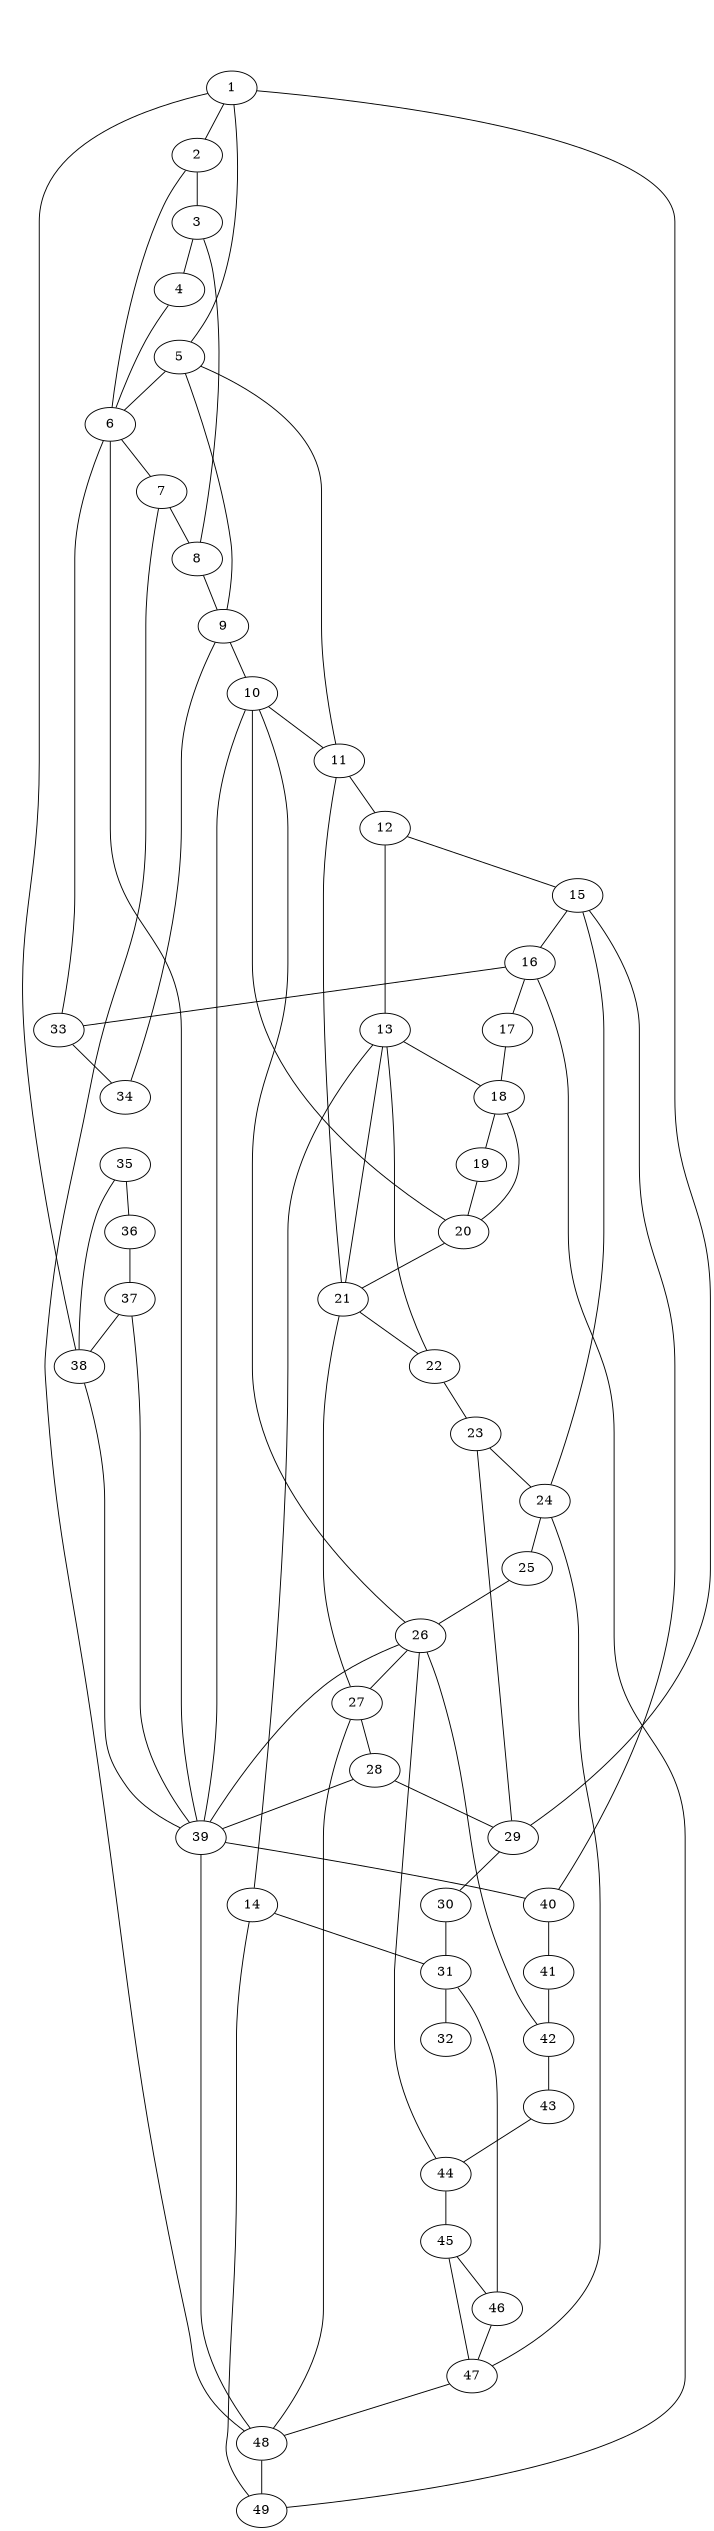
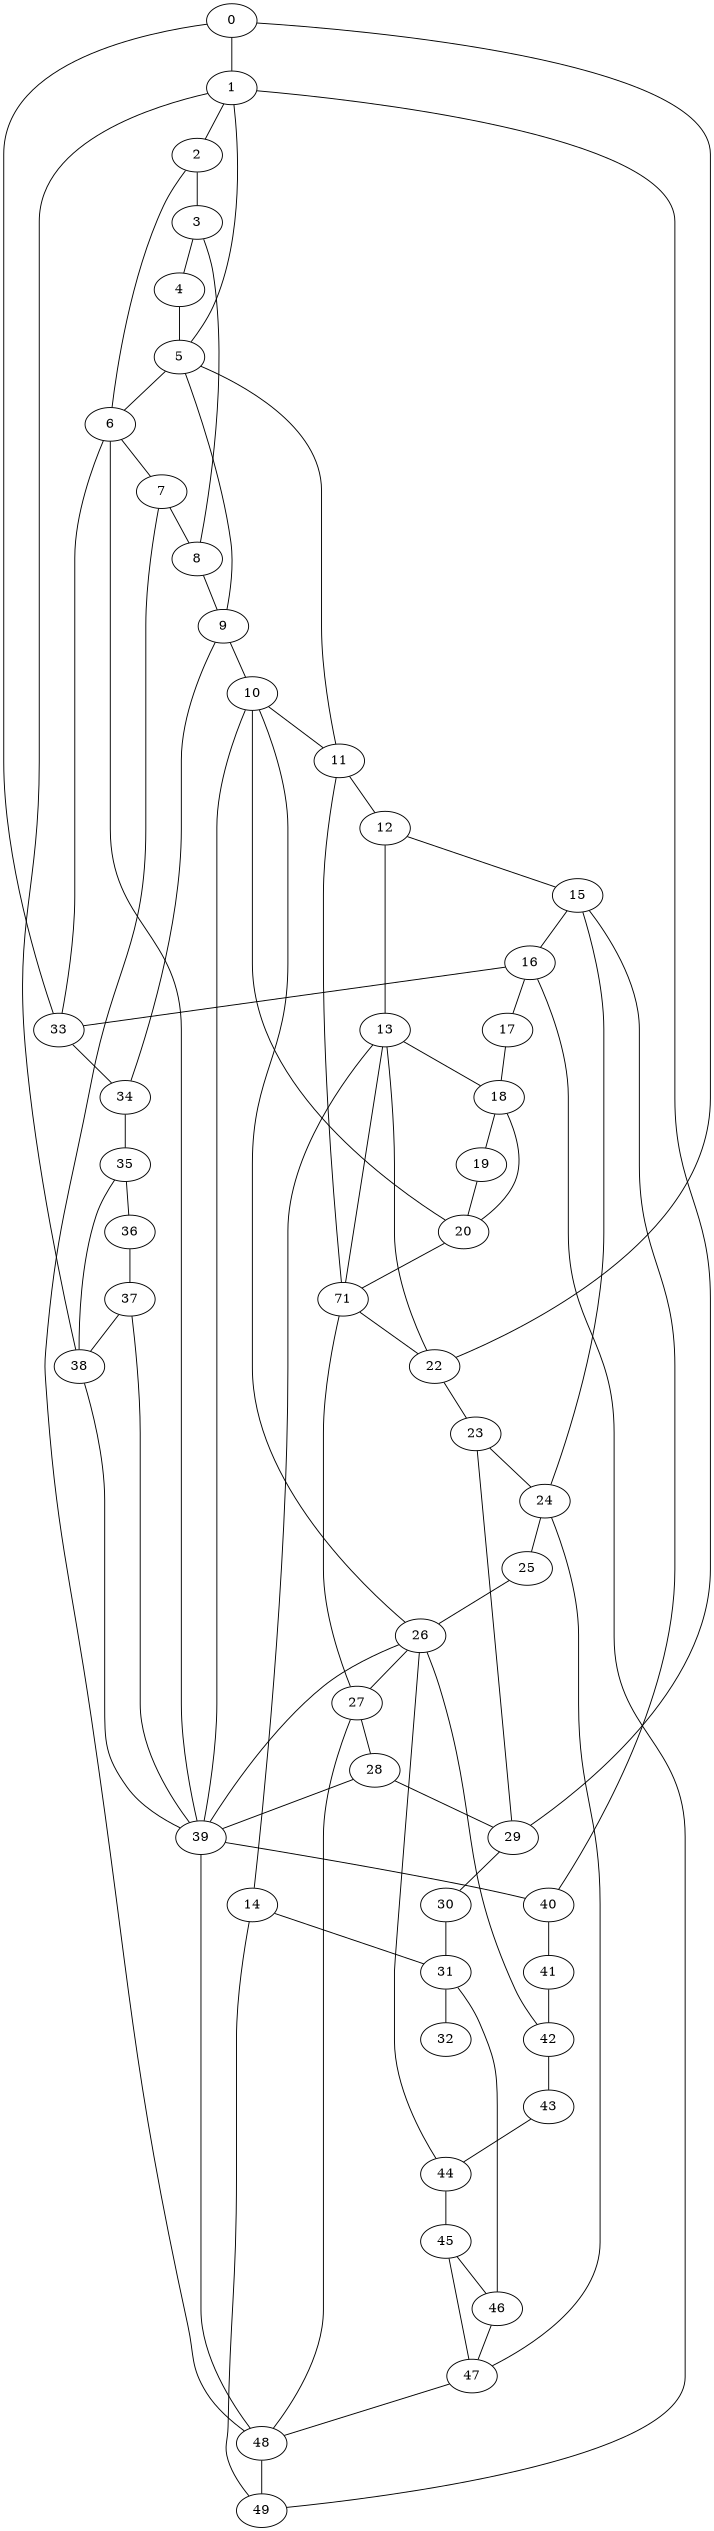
  graph {
+   0
    1
    33
    22
    2
    38
    29
    5
    34
    23
    3
    6
    39
    30
    9
    11
    35
    24
    4
    8
    7
    48
    40
    31
    10
    12
-   21
+   21 [label=71]
    26
    20
    13
    15
    27
    49
    41
    44
    42
    36
    28
    45
    43
    14
    18
    19
    16
    32
    46
    17
    25
    47
    37
+   0 -- 1
+   0 -- 33
+   0 -- 22
    1 -- 2
    1 -- 38
    1 -- 29
    1 -- 5
    33 -- 34
    22 -- 23
    2 -- 3
    2 -- 6
    38 -- 39
    29 -- 30
    5 -- 6
    5 -- 9
    5 -- 11
+   34 -- 35
    23 -- 29
    23 -- 24
    3 -- 4
    3 -- 8
    6 -- 33
    6 -- 39
    6 -- 7
    39 -- 48
    39 -- 40
    30 -- 31
    9 -- 34
    9 -- 10
    11 -- 12
    11 -- 21
    35 -- 38
    35 -- 36
    24 -- 25
    24 -- 47
-   4 -- 6
+   4 -- 5
    8 -- 9
    7 -- 8
    7 -- 48
    48 -- 49
    40 -- 41
    31 -- 32
    31 -- 46
    10 -- 39
    10 -- 11
    10 -- 26
    10 -- 20
    12 -- 13
    12 -- 15
    21 -- 22
    21 -- 27
    26 -- 39
    26 -- 27
    26 -- 44
    26 -- 42
    20 -- 21
    13 -- 22
    13 -- 21
    13 -- 14
    13 -- 18
    15 -- 24
    15 -- 40
    15 -- 16
    27 -- 48
    27 -- 28
    41 -- 42
    44 -- 45
    42 -- 43
    36 -- 37
    28 -- 29
    28 -- 39
    45 -- 46
    45 -- 47
    43 -- 44
    14 -- 31
    14 -- 49
    18 -- 20
    18 -- 19
    19 -- 20
    16 -- 33
    16 -- 49
    16 -- 17
    46 -- 47
    17 -- 18
    25 -- 26
    47 -- 48
    37 -- 38
    37 -- 39
  }
